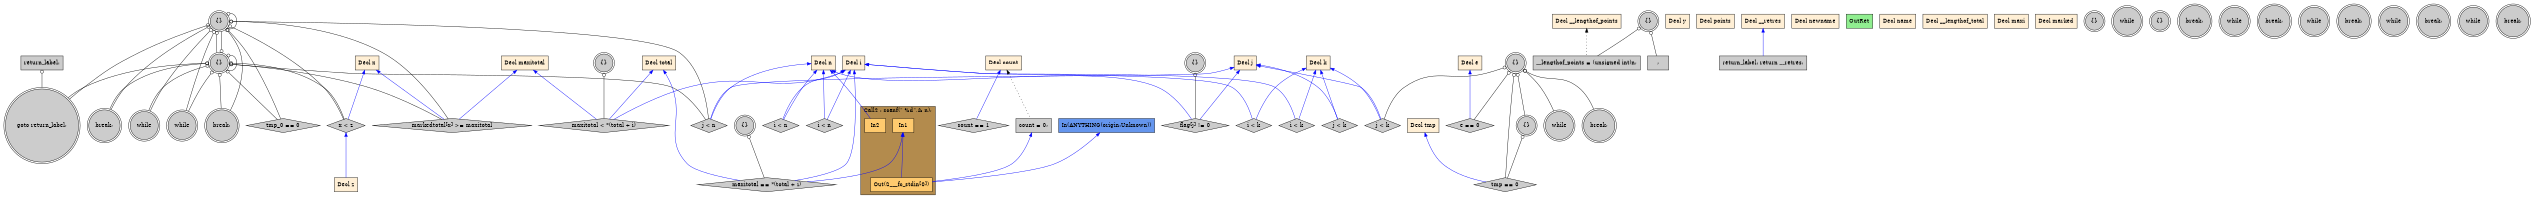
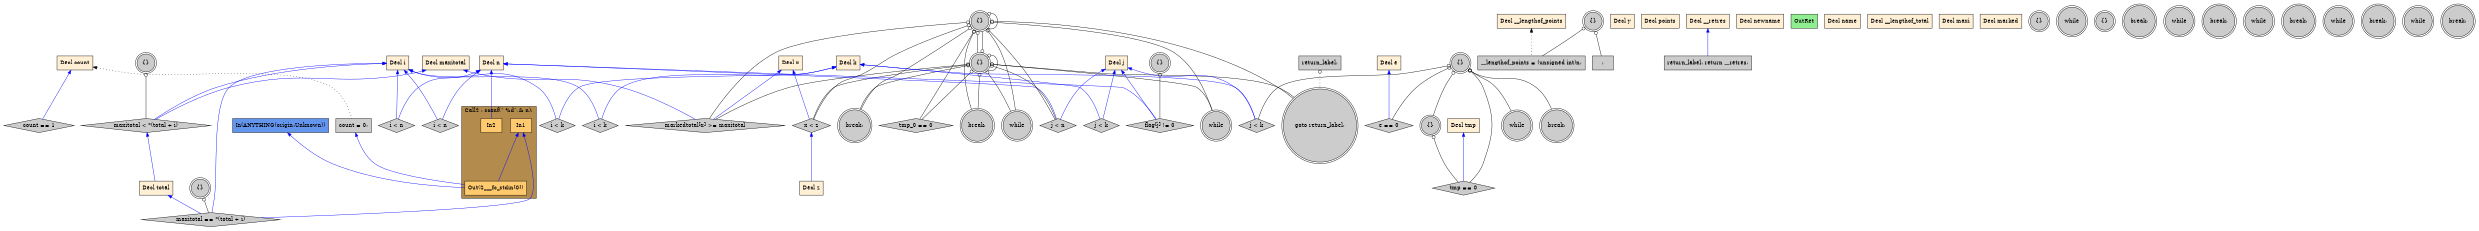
  digraph {
    rankdir=TB
    node [fillcolor="#CCCCCC" shape=box style=filled]
    edge [color="#000000" dir=back]
    n1 [fillcolor="#FFCA6E" label=In1]
    n2 [fillcolor="#FFCA6E" label=In2]
    n3 [fillcolor="#FFCA6E" label="Out(S___fc_stdin[0])"]
    n4 [label="maxitotal == *(total + i)" shape=diamond]
    n5 [label="{}" shape=doublecircle]
    n6 [label=while shape=doublecircle]
    n7 [label="x < z" shape=diamond]
    n8 [label="break;" shape=doublecircle]
    n9 [label="{}" shape=doublecircle]
    n10 [label="tmp_0 == 0" shape=diamond]
    n11 [label="markedtotal[x] >= maxitotal" shape=diamond]
    n12 [label="break;" shape=doublecircle]
    n13 [label="goto return_label;" shape=doublecircle]
    n14 [label=while shape=doublecircle]
    n15 [label="j < n" shape=diamond]
    n16 [fillcolor="#FFEFD5" label="Decl z"]
    n17 [fillcolor="#FFEFD5" label="Decl n"]
    n18 [label="i < n" shape=diamond]
    n19 [label="i < n" shape=diamond]
    n20 [label="flag[j] != 0" shape=diamond]
    n21 [label="__lengthof_points = (unsigned int)n;"]
    n22 [fillcolor="#FFEFD5" label="Decl i"]
    n23 [label="i < k" shape=diamond]
    n24 [label="maxitotal < *(total + i)" shape=diamond]
    n25 [label="i < k" shape=diamond]
    n26 [fillcolor="#FFEFD5" label="Decl e"]
    n27 [label="e == 0" shape=diamond]
    n28 [fillcolor="#FFEFD5" label="Decl j"]
    n29 [label="j < k" shape=diamond]
    n30 [label="j < k" shape=diamond]
    n31 [fillcolor="#FFEFD5" label="Decl count"]
    n32 [label="count = 0;"]
    n33 [label="count == 1" shape=diamond]
    n34 [fillcolor="#FFEFD5" label="Decl y"]
    n35 [fillcolor="#FFEFD5" label="Decl points"]
    n36 [label="return_label:"]
    n37 [fillcolor="#FFEFD5" label="Decl __lengthof_points"]
    n38 [label="return_label: return __retres;"]
    n39 [fillcolor="#FFEFD5" label="Decl newname"]
    n40 [fillcolor="#90EE90" label=OutRet]
    n41 [fillcolor="#FFEFD5" label="Decl name"]
    n42 [fillcolor="#6495ED" label="In(ANYTHING(origin:Unknown))"]
    n43 [fillcolor="#FFEFD5" label="Decl total"]
    n44 [fillcolor="#FFEFD5" label="Decl __lengthof_total"]
    n45 [fillcolor="#FFEFD5" label="Decl x"]
    n46 [fillcolor="#FFEFD5" label="Decl k"]
    n47 [fillcolor="#FFEFD5" label="Decl maxi"]
    n48 [fillcolor="#FFEFD5" label="Decl tmp"]
    n49 [label="tmp == 0" shape=diamond]
    n50 [fillcolor="#FFEFD5" label="Decl maxitotal"]
    n51 [fillcolor="#FFEFD5" label="Decl marked"]
    n52 [fillcolor="#FFEFD5" label="Decl __retres"]
    n53 [label="{}" shape=doublecircle]
    n54 [label=";"]
    n55 [label="{}" shape=doublecircle]
    n56 [label=while shape=doublecircle]
    n57 [label="{}" shape=doublecircle]
    n58 [label="break;" shape=doublecircle]
    n59 [label=while shape=doublecircle]
    n60 [label="{}" shape=doublecircle]
    n61 [label=while shape=doublecircle]
    n62 [label="break;" shape=doublecircle]
    n63 [label="{}" shape=doublecircle]
    n64 [label="break;" shape=doublecircle]
    n65 [label=while shape=doublecircle]
    n66 [label="{}" shape=doublecircle]
    n67 [label="break;" shape=doublecircle]
    n68 [label=while shape=doublecircle]
    n69 [label="{}" shape=doublecircle]
    n70 [label="break;" shape=doublecircle]
    n71 [label=while shape=doublecircle]
    n72 [label="{}" shape=doublecircle]
    n73 [label="break;" shape=doublecircle]
    subgraph cluster_1 {
      fillcolor="#B38B4D"
      label="Call2 : scanf(\" %d\",& n);"
      style=filled
      n1
      n2
      n3
    }
    n1 -> n3 [color="#0000FF"]
    n1 -> n4 [color="#0000FF"]
    n5 -> n5 [arrowtail=odot]
    n5 -> n6 [arrowtail=odot]
    n5 -> n7 [arrowtail=odot]
    n5 -> n8 [arrowtail=odot]
    n5 -> n9 [arrowtail=odot]
    n5 -> n10 [arrowtail=odot]
    n5 -> n11 [arrowtail=odot]
    n5 -> n12 [arrowtail=odot]
    n5 -> n13 [arrowtail=odot]
    n5 -> n14 [arrowtail=odot]
    n5 -> n15 [arrowtail=odot]
    n7 -> n16 [color="#0000FF"]
    n9 -> n5 [arrowtail=odot]
    n9 -> n6 [arrowtail=odot]
    n9 -> n7 [arrowtail=odot]
    n9 -> n8 [arrowtail=odot]
    n9 -> n9 [arrowtail=odot]
    n9 -> n10 [arrowtail=odot]
    n9 -> n11 [arrowtail=odot]
    n9 -> n12 [arrowtail=odot]
    n9 -> n13 [arrowtail=odot]
    n9 -> n14 [arrowtail=odot]
    n9 -> n15 [arrowtail=odot]
    n17 -> n2 [color="#0000FF"]
    n17 -> n15 [color="#0000FF"]
    n17 -> n18 [color="#0000FF"]
    n17 -> n19 [color="#0000FF"]
    n17 -> n20 [color="#0000FF"]
    n22 -> n4 [color="#0000FF"]
    n22 -> n18 [color="#0000FF"]
    n22 -> n19 [color="#0000FF"]
    n22 -> n23 [color="#0000FF"]
    n22 -> n24 [color="#0000FF"]
    n22 -> n25 [color="#0000FF"]
    n26 -> n27 [color="#0000FF"]
    n28 -> n15 [color="#0000FF"]
    n28 -> n20 [color="#0000FF"]
    n28 -> n29 [color="#0000FF"]
    n28 -> n30 [color="#0000FF"]
    n31 -> n32 [style=dotted]
    n31 -> n33 [color="#0000FF"]
    n32 -> n3 [color="#0000FF"]
-   n36 -> n13 [arrowtail=odot]
+   n36 -> n13 [arrowtail=odot style=dotted]
    n37 -> n21 [style=dotted]
    n42 -> n3 [color="#0000FF"]
    n43 -> n4 [color="#0000FF"]
-   n43 -> n24 [color="#0000FF"]
+   n24 -> n43 [color="#0000FF"]
    n45 -> n7 [color="#0000FF"]
    n45 -> n11 [color="#0000FF"]
    n46 -> n23 [color="#0000FF"]
    n46 -> n25 [color="#0000FF"]
    n46 -> n29 [color="#0000FF"]
    n46 -> n30 [color="#0000FF"]
    n48 -> n49 [color="#0000FF"]
    n50 -> n11 [color="#0000FF"]
    n50 -> n24 [color="#0000FF"]
    n52 -> n38 [color="#0000FF"]
    n53 -> n21 [arrowtail=odot]
    n53 -> n54 [arrowtail=odot]
    n60 -> n27 [arrowtail=odot]
    n60 -> n29 [arrowtail=odot]
    n60 -> n49 [arrowtail=odot]
    n60 -> n61 [arrowtail=odot]
    n60 -> n62 [arrowtail=odot]
    n60 -> n63 [arrowtail=odot]
    n63 -> n49 [arrowtail=odot]
    n66 -> n24 [arrowtail=odot]
    n69 -> n4 [arrowtail=odot]
    n72 -> n20 [arrowtail=odot]
  }
